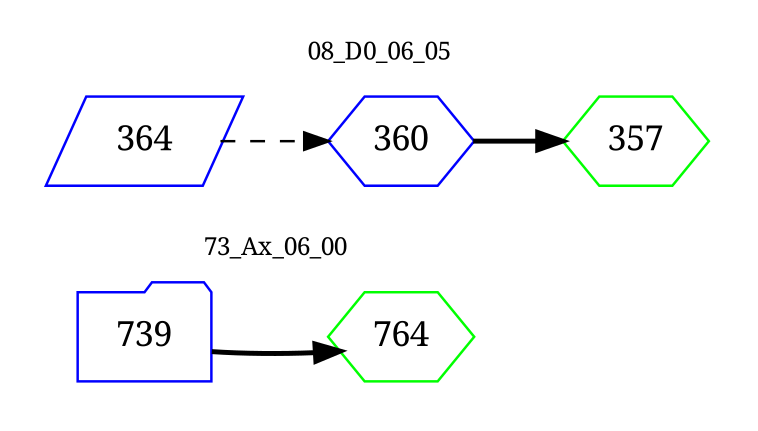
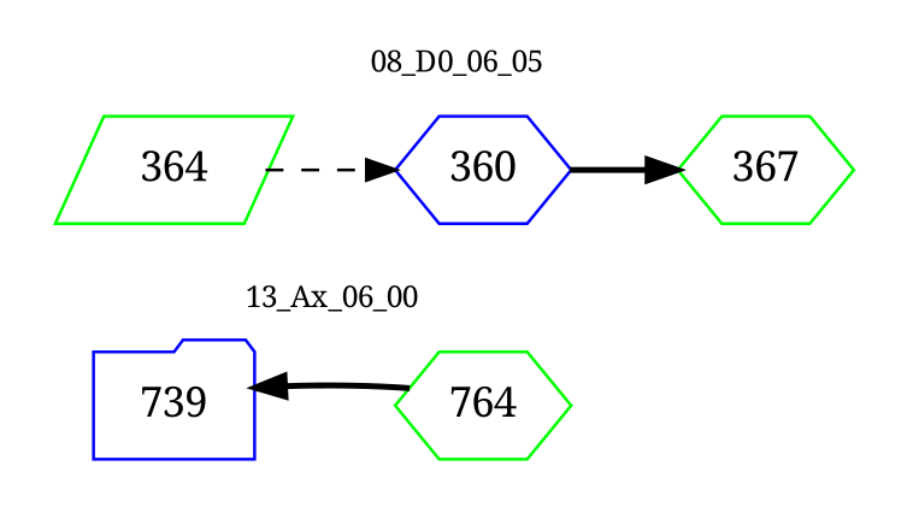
  digraph {
    fontname="Noto Serif"
    rankdir=LR
    node [color=green fontname="Noto Serif" shape=hexagon]
    edge [color=black fontname="Noto Serif" style=bold]
    n1 [color=blue label=739 shape=folder]
    n2 [label=764]
-   n3 [color=blue label=364 shape=parallelogram]
+   n3 [label=364 shape=parallelogram]
    n4 [color=blue label=360]
-   n5 [label=357]
+   n5 [label=367]
    subgraph cluster_1 {
      color=white
      fontsize=10
-     label="73_Ax_06_00"
+     label="13_Ax_06_00"
      n1
      n2
    }
    subgraph cluster_2 {
      color=white
      fontsize=10
      label="08_D0_06_05"
      n3
      n4
      n5
    }
-   n1 -> n2
+   n2 -> n1
    n3 -> n4 [style=dashed]
    n4 -> n5
  }
